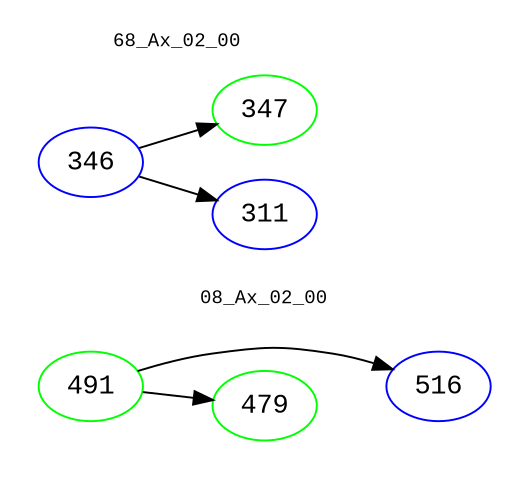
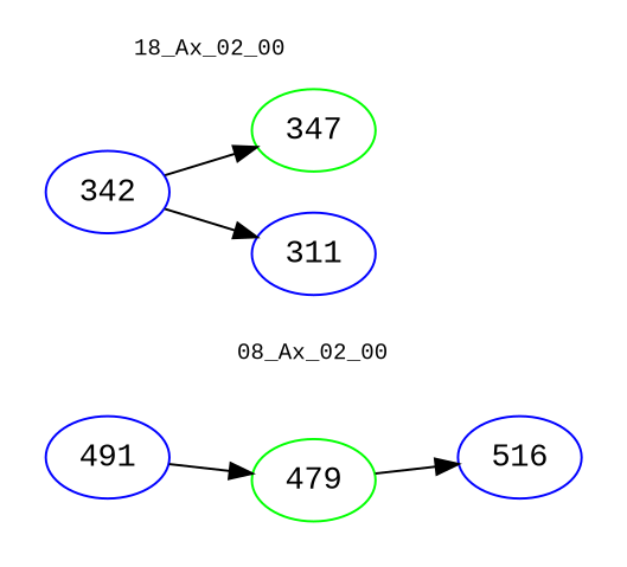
  digraph {
    fontname="Liberation Mono"
    rankdir=LR
    node [color=blue fontname="Liberation Mono"]
    edge [color=black fontname="Liberation Mono"]
-   n1 [color=green label=491]
+   n1 [label=491]
    n2 [color=green label=479]
    n3 [label=516]
-   n4 [label=346]
+   n4 [label=342]
    n5 [label=311]
    n6 [color=green label=347]
    subgraph cluster_1 {
      color=white
      fontsize=10
      label="08_Ax_02_00"
      n1
      n2
      n3
    }
    subgraph cluster_2 {
      color=white
      fontsize=10
-     label="68_Ax_02_00"
+     label="18_Ax_02_00"
      n4
      n5
      n6
    }
    n1 -> n2
-   n1 -> n3
+   n2 -> n3
    n4 -> n5
    n4 -> n6
  }
